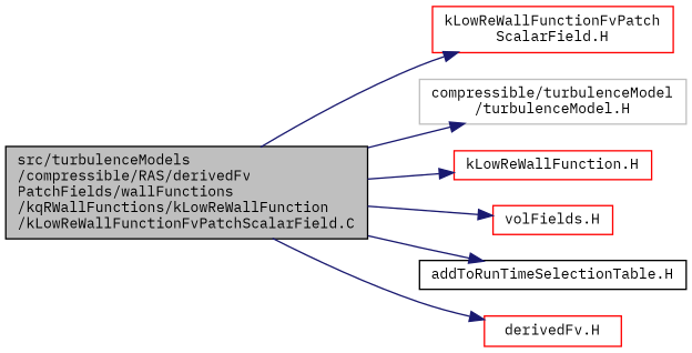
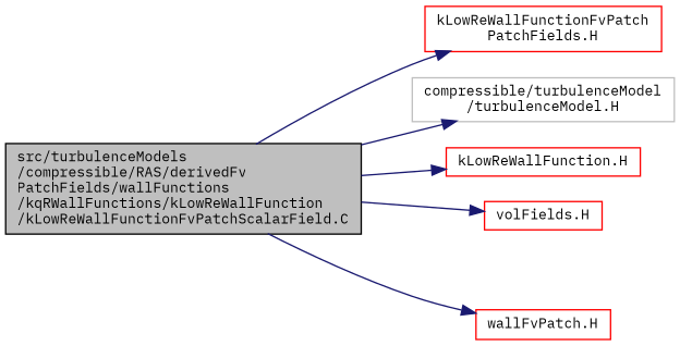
  digraph {
    fontname="IBM Plex Mono"
    rankdir=LR
    node [color=red fontname="IBM Plex Mono" fontsize=10 shape=record]
    edge [color=midnightblue fontname="IBM Plex Mono" fontsize=10 labelfontname=FreeSans labelfontsize=10 style=solid]
    n1 [color=black fillcolor=grey75 fontcolor=black height=0.2 label="src/turbulenceModels\l/compressible/RAS/derivedFv\lPatchFields/wallFunctions\l/kqRWallFunctions/kLowReWallFunction\l/kLowReWallFunctionFvPatchScalarField.C" style=filled width=0.4]
-   n2 [height=0.2 label="kLowReWallFunctionFvPatch\lScalarField.H" width=0.4]
+   n2 [height=0.2 label="kLowReWallFunctionFvPatch\lPatchFields.H" width=0.4]
    n3 [color=grey75 height=0.2 label="compressible/turbulenceModel\l/turbulenceModel.H" width=0.4]
    n4 [height=0.2 label="kLowReWallFunction.H" width=0.4]
    n5 [height=0.2 label="volFields.H" width=0.4]
-   n6 [color=black height=0.2 label="addToRunTimeSelectionTable.H" width=0.4]
-   n7 [height=0.2 label="derivedFv.H" width=0.4]
+   n7 [height=0.2 label="wallFvPatch.H" width=0.4]
    n1 -> n2
    n1 -> n3
    n1 -> n4
    n1 -> n5
-   n1 -> n6
    n1 -> n7
  }
